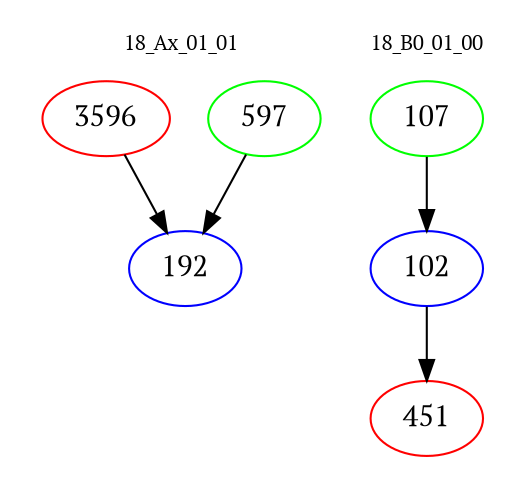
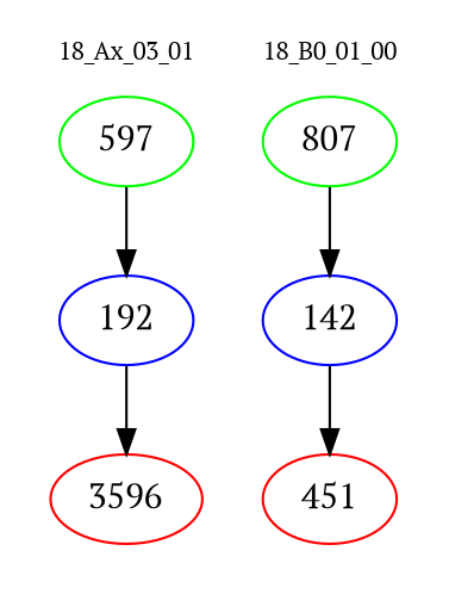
  digraph {
    fontname="PT Serif"
    node [color=green fontname="PT Serif"]
    edge [color=black fontname="PT Serif"]
    n1 [label=597]
    n2 [color=blue label=192]
    n3 [color=red label=3596]
-   n4 [label=107]
-   n5 [color=blue label=102]
+   n4 [label=807]
+   n5 [color=blue label=142]
    n6 [color=red label=451]
    subgraph cluster_1 {
      color=white
      fontsize=10
-     label="18_Ax_01_01"
+     label="18_Ax_03_01"
      n1
      n2
      n3
    }
    subgraph cluster_2 {
      color=white
      fontsize=10
      label="18_B0_01_00"
      n4
      n5
      n6
    }
    n1 -> n2
-   n3 -> n2
+   n2 -> n3
    n4 -> n5
    n5 -> n6
  }
